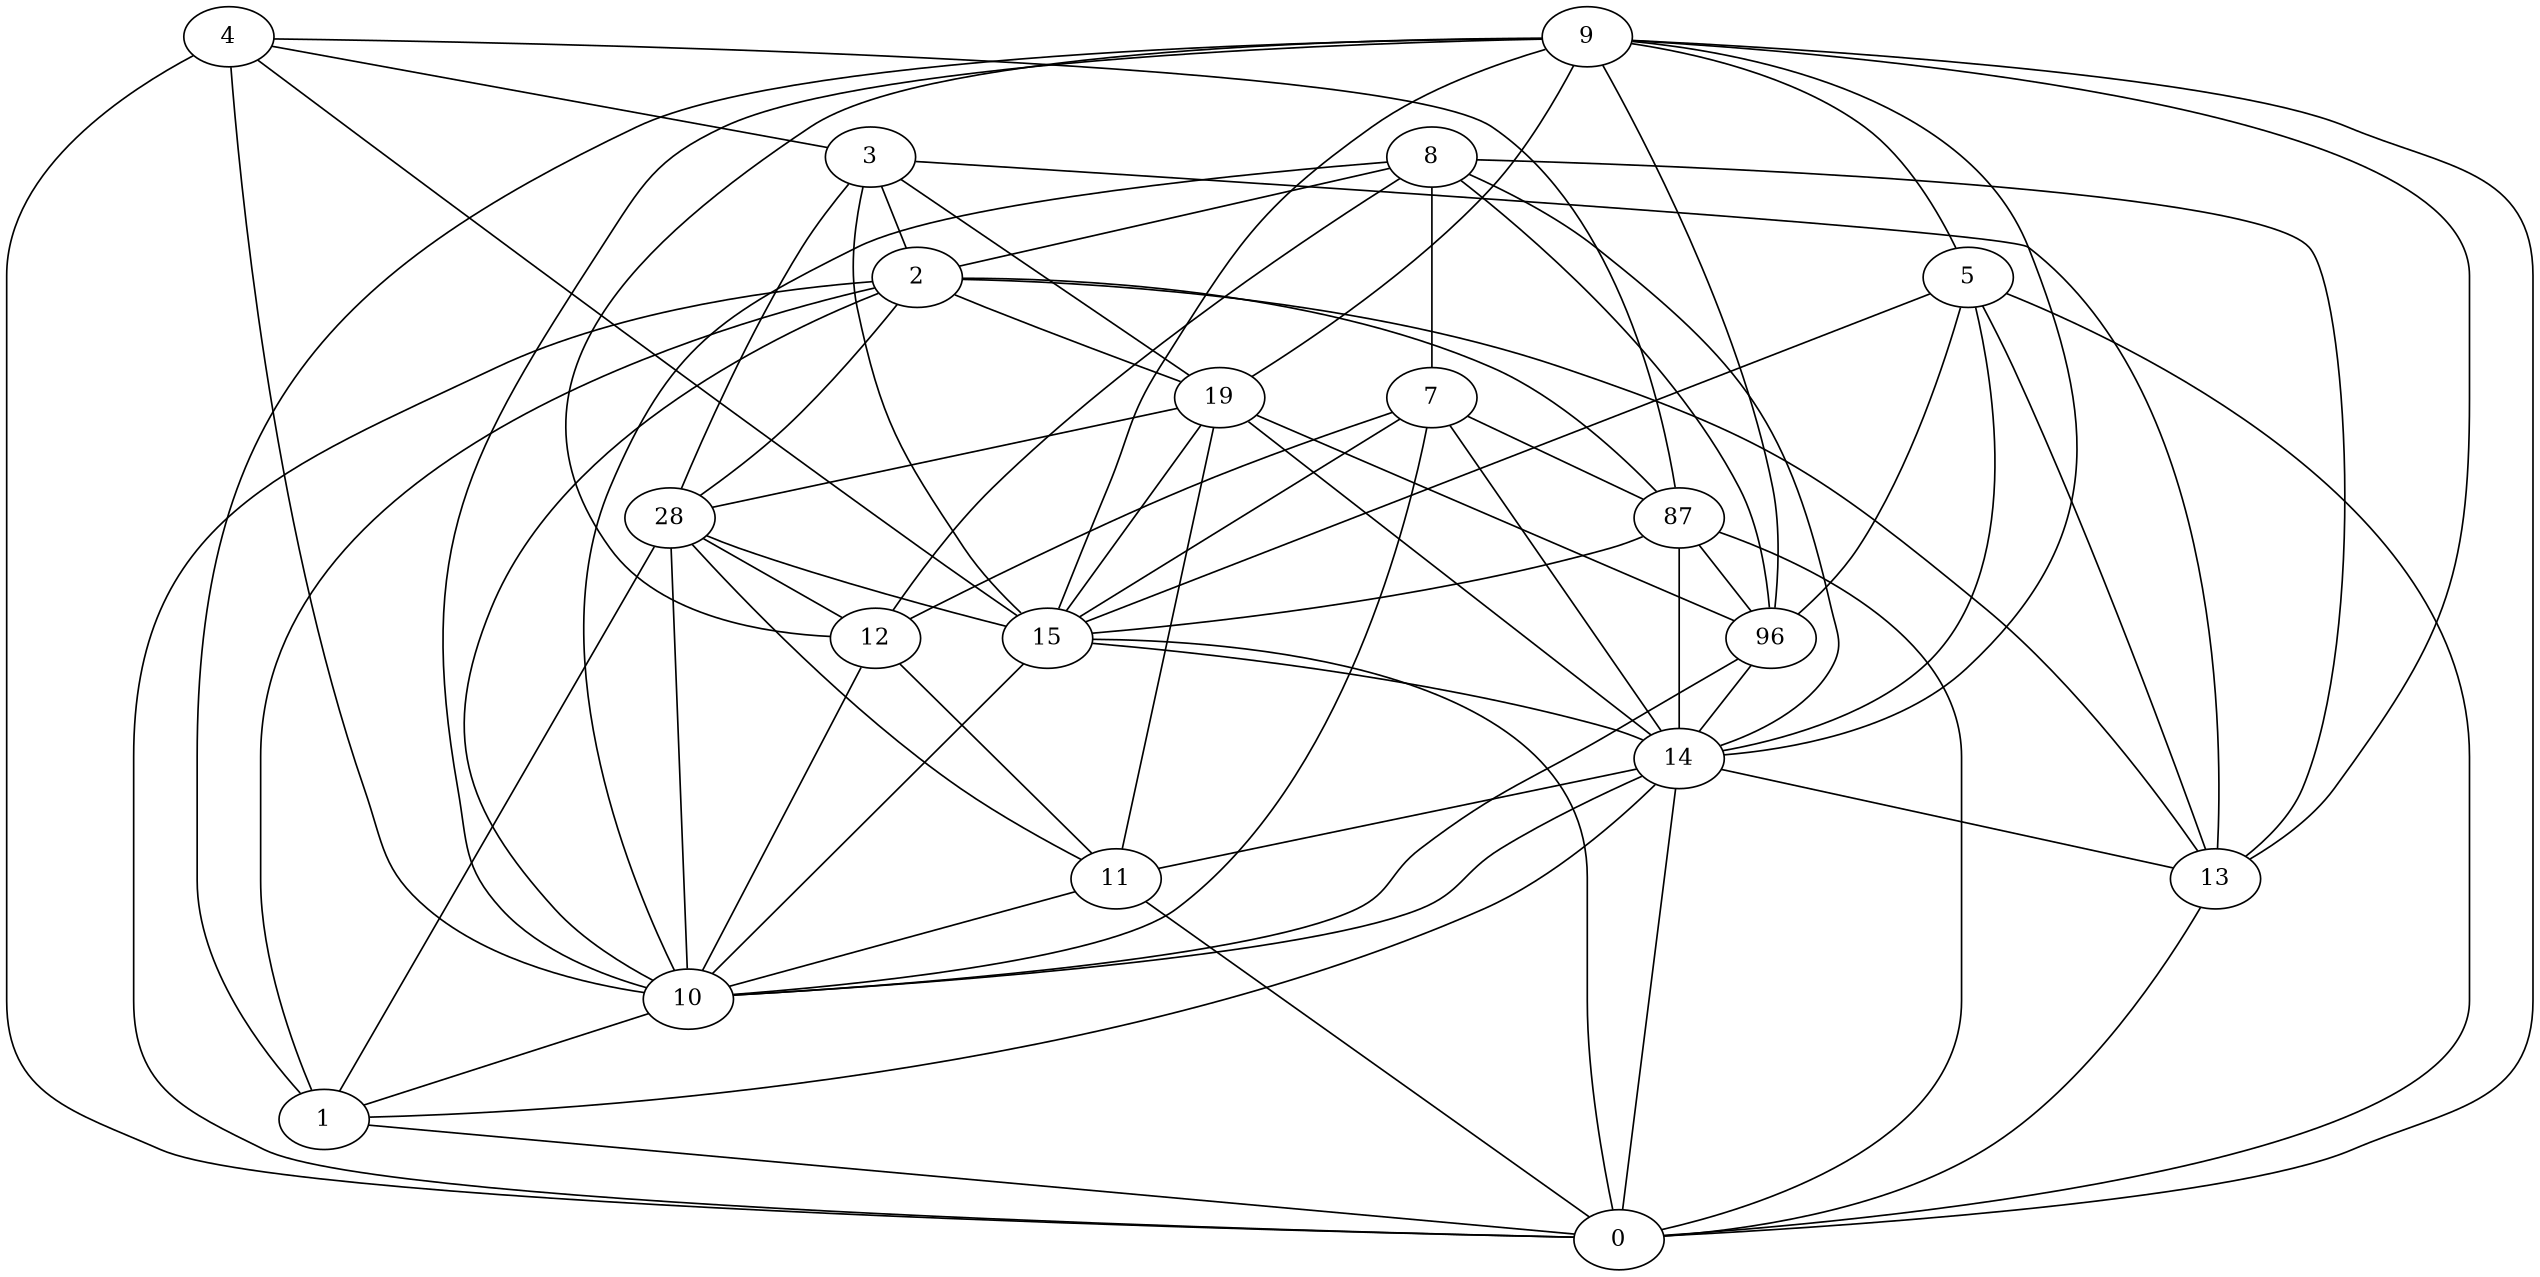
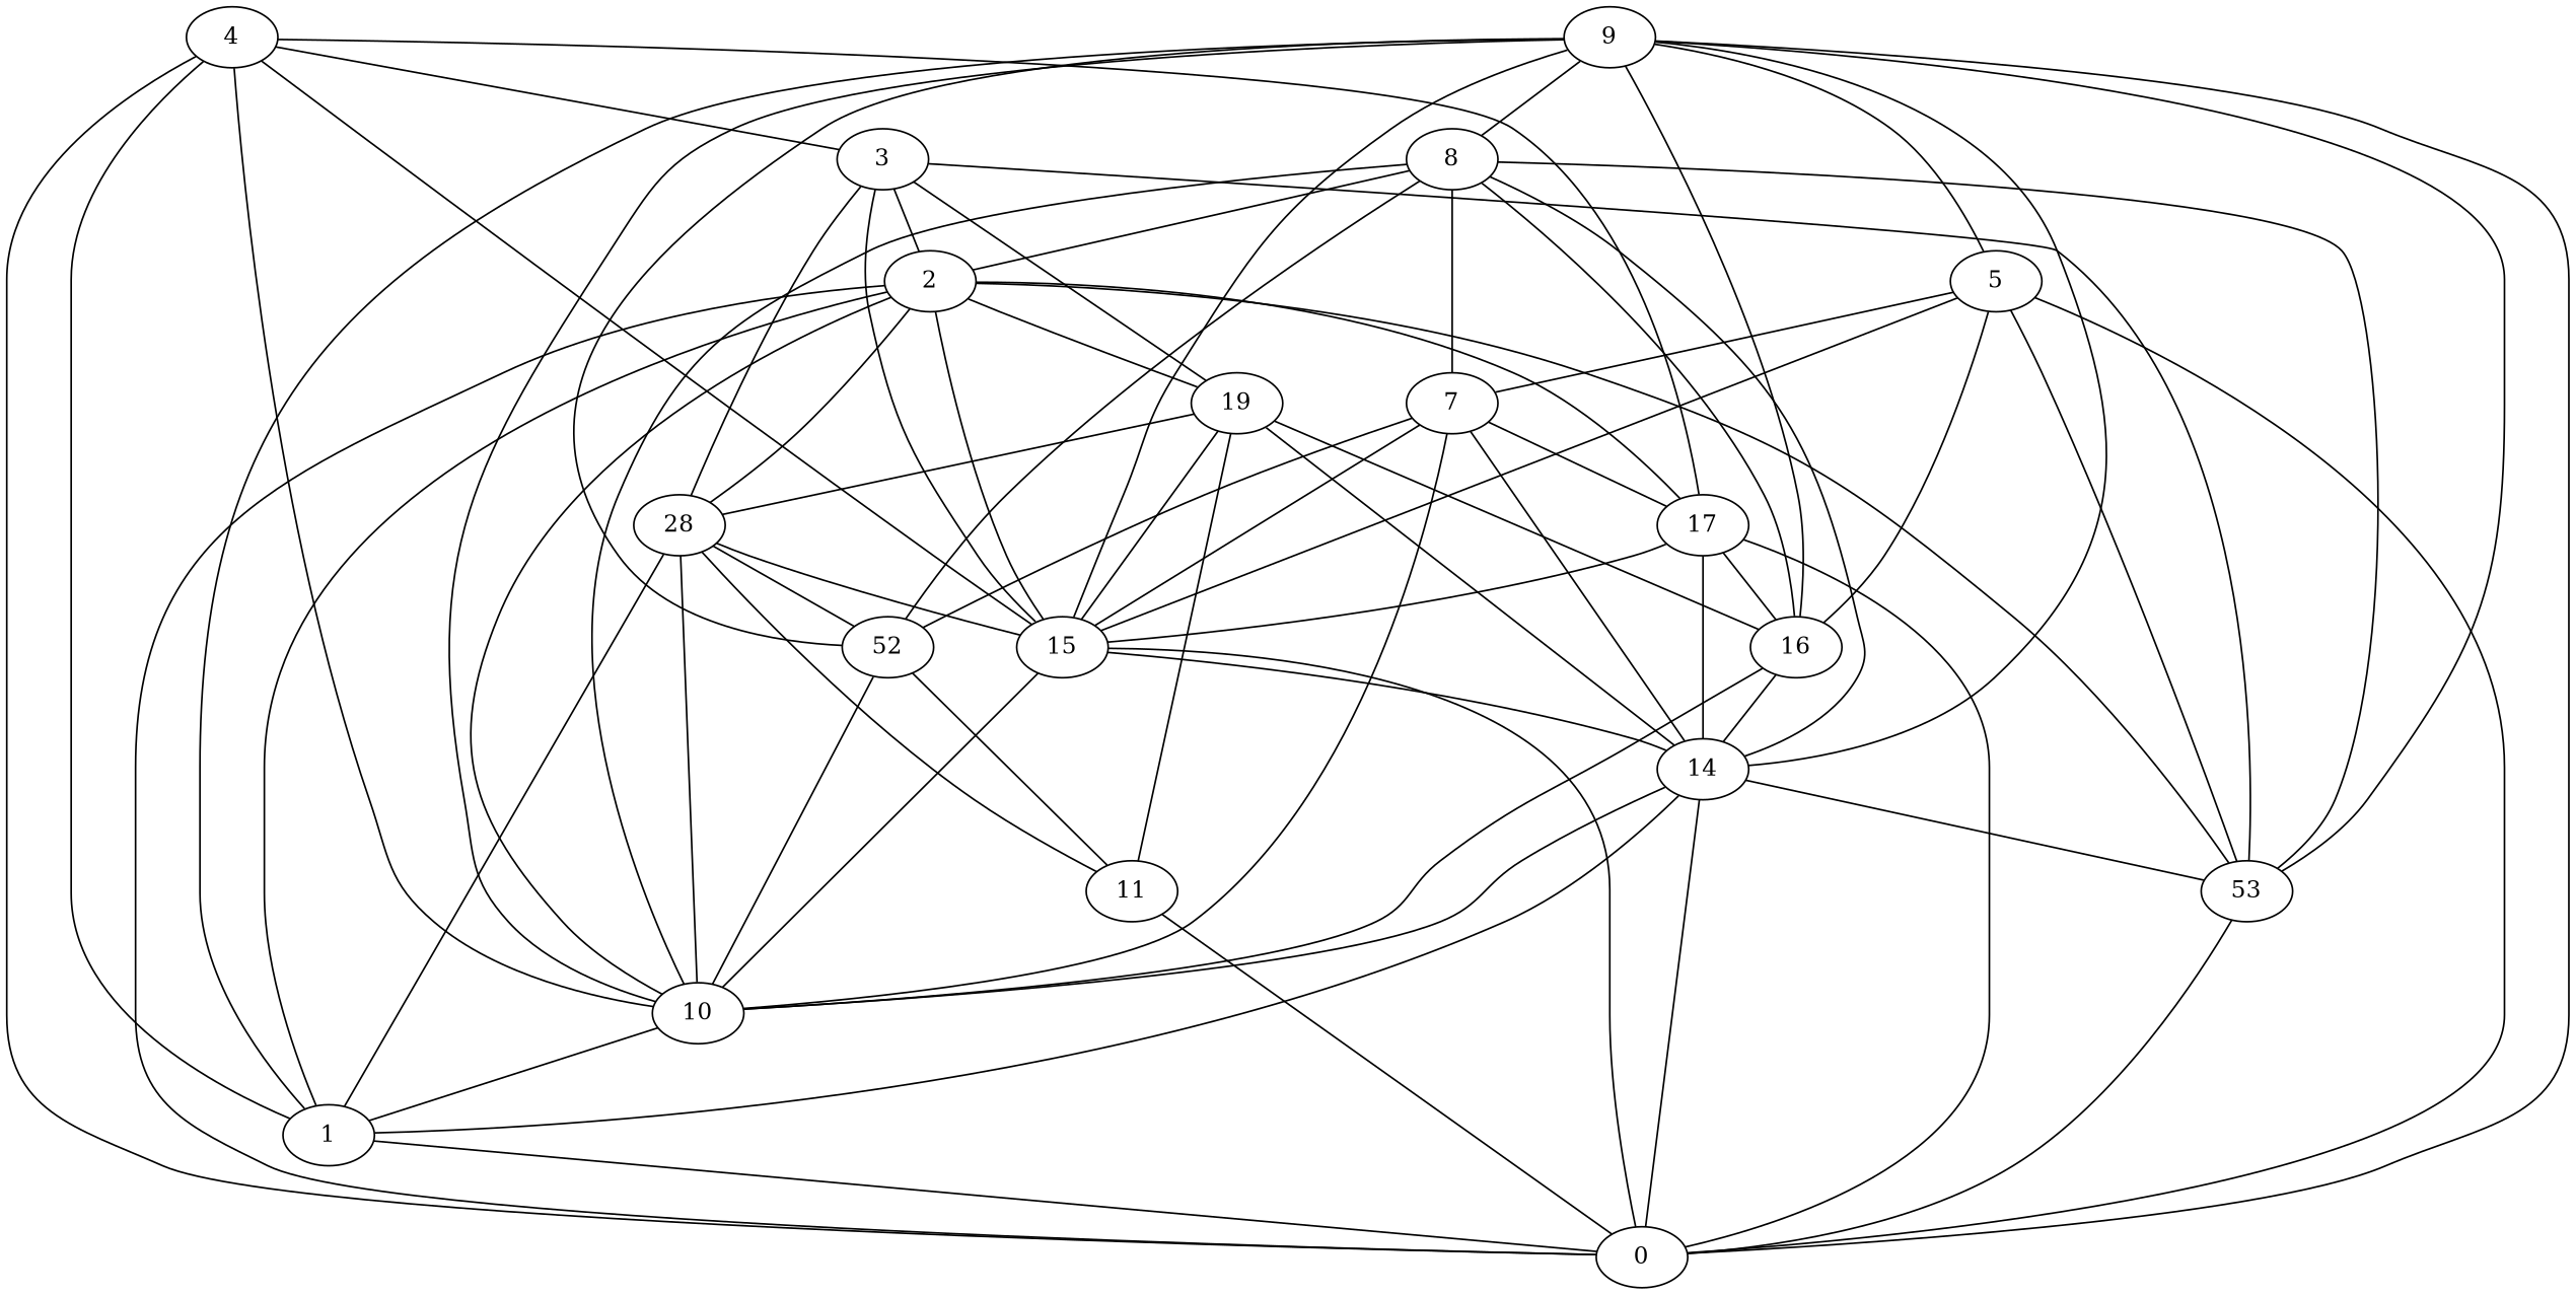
  digraph {
    edge [color=black dir=none]
-   12
+   12 [label=52]
    10
    11
    1
    14
-   13
+   13 [label=53]
    0
    5
    15
-   16 [label=96]
+   16
    19
    n12 [label=28]
    4
    3
-   17 [label=87]
+   17
    9
    8
    2
    7
    subgraph sub_1 {
      12
      10
      11
      1
      14
      13
      0
      5
      15
      16
      19
      n12
      4
      3
      17
      9
      8
      2
      7
    }
    12 -> 10
    12 -> 11
    10 -> 1
-   11 -> 10
    11 -> 0
    1 -> 0
    14 -> 10
-   14 -> 11
    14 -> 1
    14 -> 13
    14 -> 0
    13 -> 0
-   5 -> 14
+   5 -> 7
    5 -> 13
    5 -> 0
    5 -> 15
    5 -> 16
    15 -> 10
    15 -> 14
    15 -> 0
    16 -> 10
    16 -> 14
    19 -> 11
    19 -> 14
    19 -> 15
    19 -> 16
    19 -> n12
    n12 -> 12
    n12 -> 10
    n12 -> 11
    n12 -> 1
    n12 -> 15
    4 -> 10
+   4 -> 1
    4 -> 0
    4 -> 15
    4 -> 3
    4 -> 17
    3 -> 13
    3 -> 15
    3 -> 19
    3 -> n12
    3 -> 2
    17 -> 14
    17 -> 0
    17 -> 15
    17 -> 16
    9 -> 12
    9 -> 10
    9 -> 1
    9 -> 14
    9 -> 13
    9 -> 0
    9 -> 5
    9 -> 15
    9 -> 16
-   9 -> 19
+   9 -> 8
    8 -> 12
    8 -> 10
    8 -> 14
    8 -> 13
    8 -> 16
    8 -> 2
    8 -> 7
    2 -> 10
    2 -> 1
    2 -> 13
    2 -> 0
+   2 -> 15
    2 -> 19
    2 -> n12
    2 -> 17
    7 -> 12
    7 -> 10
    7 -> 14
    7 -> 15
    7 -> 17
  }
